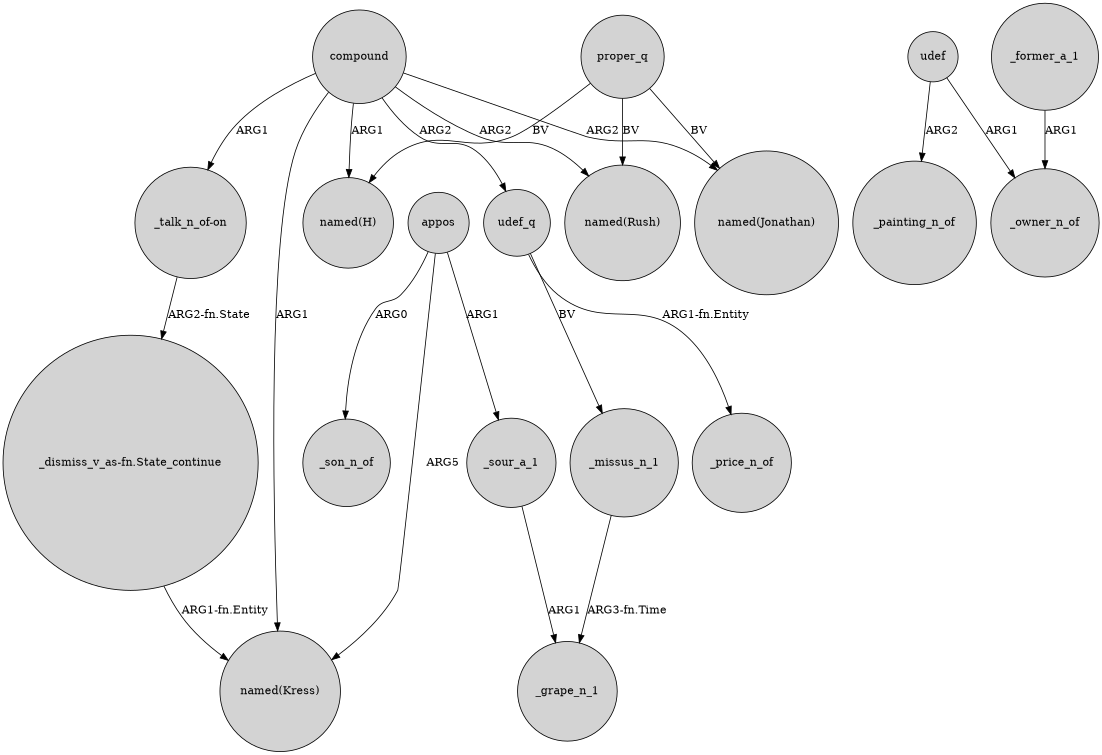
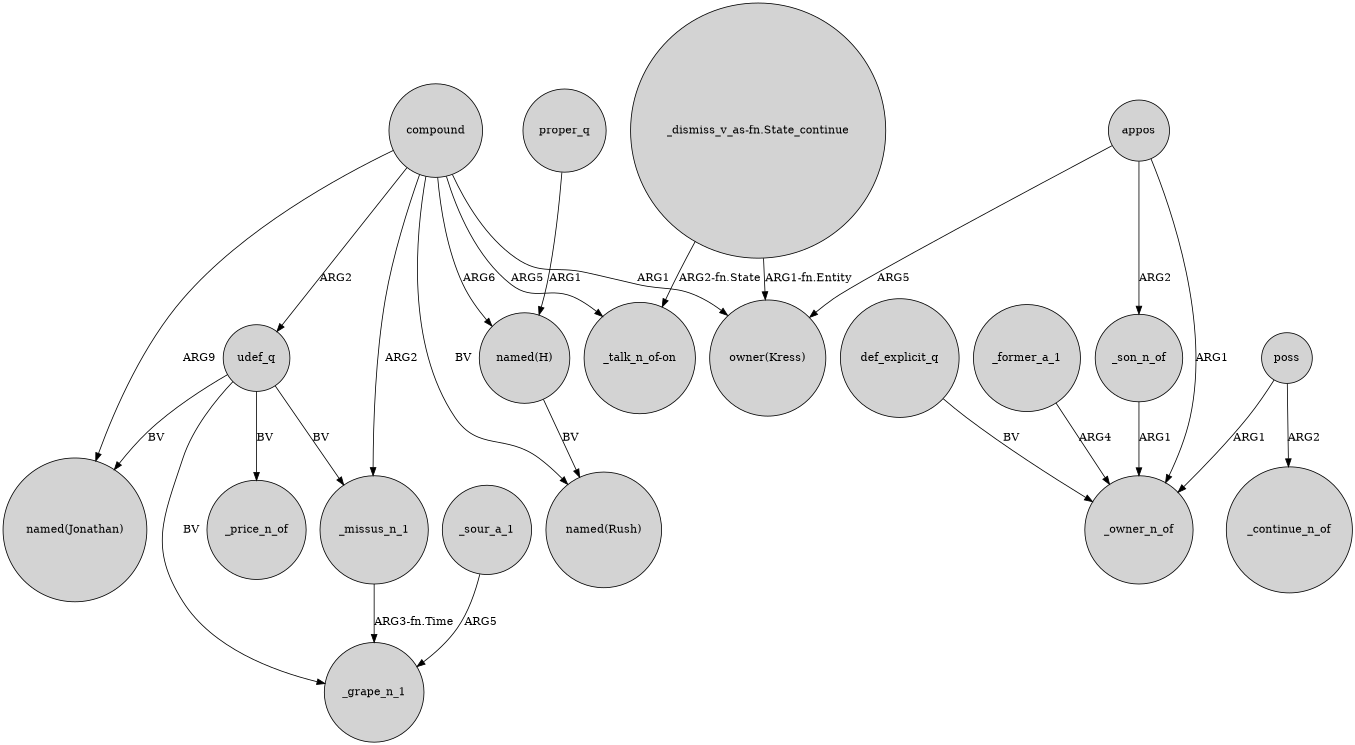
  digraph {
    node [shape=circle style=filled]
    appos
-   "named(Kress)"
+   "named(Kress)" [label="owner(Kress)"]
    _son_n_of
    _owner_n_of
-   poss [label=udef]
-   _painting_n_of
+   poss
+   _painting_n_of [label=_continue_n_of]
    proper_q
    "named(Rush)"
    "named(H)"
    "named(Jonathan)"
    compound
    "_talk_n_of-on"
    _missus_n_1
    udef_q
    _grape_n_1
    _price_n_of
    "_dismiss_v_as-fn.State_continue"
    _sour_a_1
+   def_explicit_q
    _former_a_1
    appos -> "named(Kress)" [label=ARG5]
-   appos -> _son_n_of [label=ARG0]
-   appos -> _sour_a_1 [label=ARG1]
+   appos -> _son_n_of [label=ARG2]
+   appos -> _owner_n_of [label=ARG1]
+   _son_n_of -> _owner_n_of [label=ARG1]
    poss -> _owner_n_of [label=ARG1]
    poss -> _painting_n_of [label=ARG2]
-   proper_q -> "named(Rush)" [label=BV]
-   proper_q -> "named(H)" [label=BV]
-   proper_q -> "named(Jonathan)" [label=BV]
+   "named(H)" -> "named(Rush)" [label=BV]
+   proper_q -> "named(H)" [label=ARG1]
+   udef_q -> "named(Jonathan)" [label=BV]
    compound -> "named(Kress)" [label=ARG1]
-   compound -> "named(Rush)" [label=ARG2]
-   compound -> "named(H)" [label=ARG1]
-   compound -> "named(Jonathan)" [label=ARG2]
-   compound -> "_talk_n_of-on" [label=ARG1]
+   compound -> "named(Rush)" [label=BV]
+   compound -> "named(H)" [label=ARG6]
+   compound -> "named(Jonathan)" [label=ARG9]
+   compound -> "_talk_n_of-on" [label=ARG5]
+   compound -> _missus_n_1 [label=ARG2]
    compound -> udef_q [label=ARG2]
    _missus_n_1 -> _grape_n_1 [label="ARG3-fn.Time"]
    udef_q -> _missus_n_1 [label=BV]
-   udef_q -> _price_n_of [label="ARG1-fn.Entity"]
+   udef_q -> _grape_n_1 [label=BV]
+   udef_q -> _price_n_of [label=BV]
    "_dismiss_v_as-fn.State_continue" -> "named(Kress)" [label="ARG1-fn.Entity"]
-   "_talk_n_of-on" -> "_dismiss_v_as-fn.State_continue" [label="ARG2-fn.State"]
-   _sour_a_1 -> _grape_n_1 [label=ARG1]
-   _former_a_1 -> _owner_n_of [label=ARG1]
+   "_dismiss_v_as-fn.State_continue" -> "_talk_n_of-on" [label="ARG2-fn.State"]
+   _sour_a_1 -> _grape_n_1 [label=ARG5]
+   def_explicit_q -> _owner_n_of [label=BV]
+   _former_a_1 -> _owner_n_of [label=ARG4]
  }
